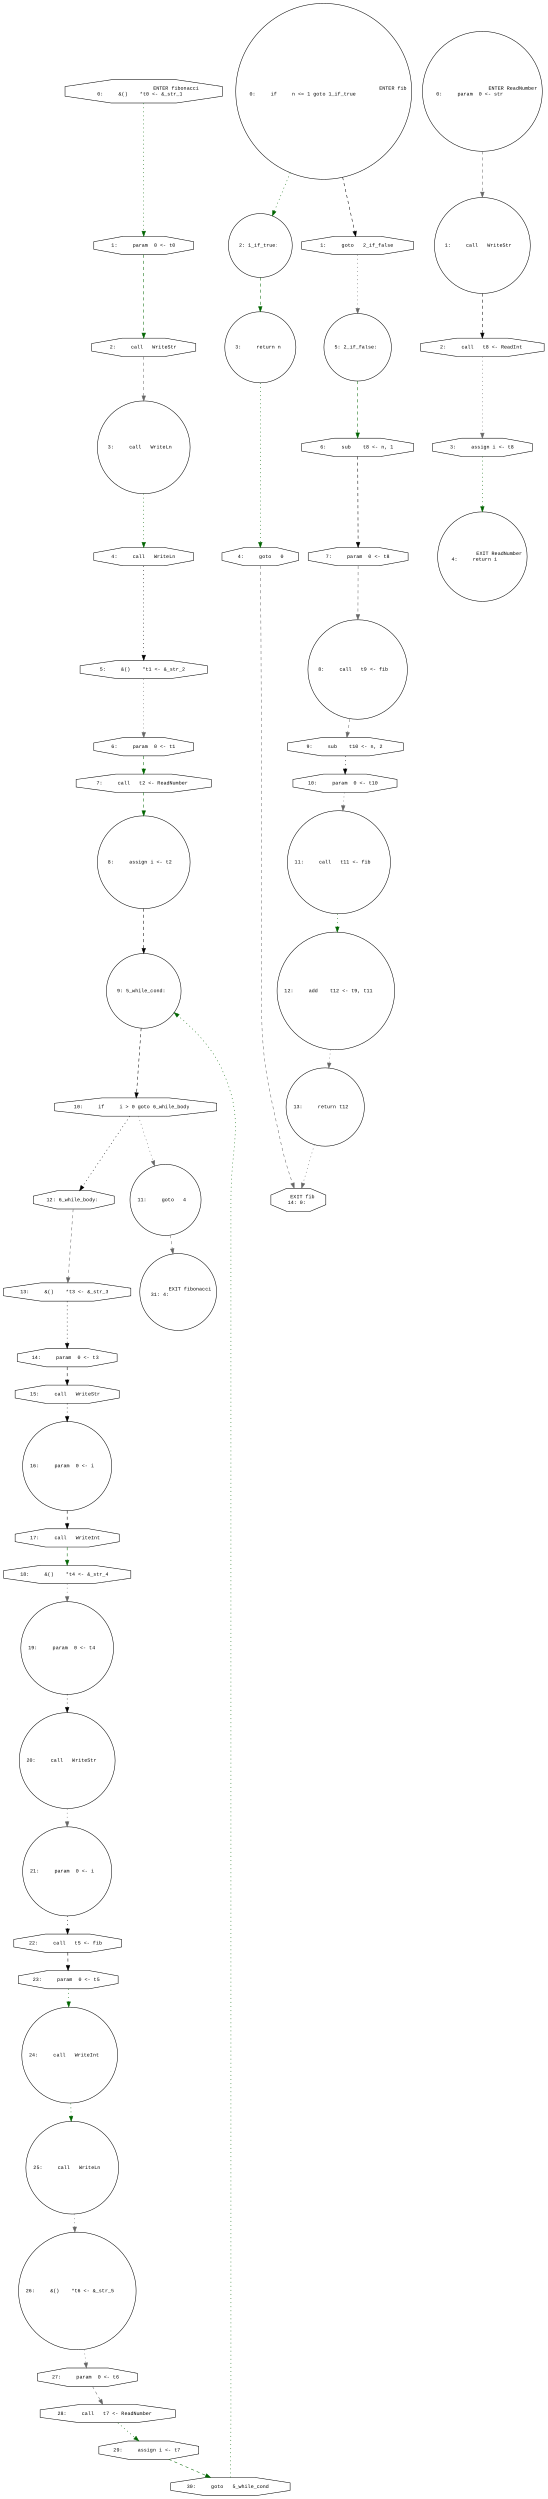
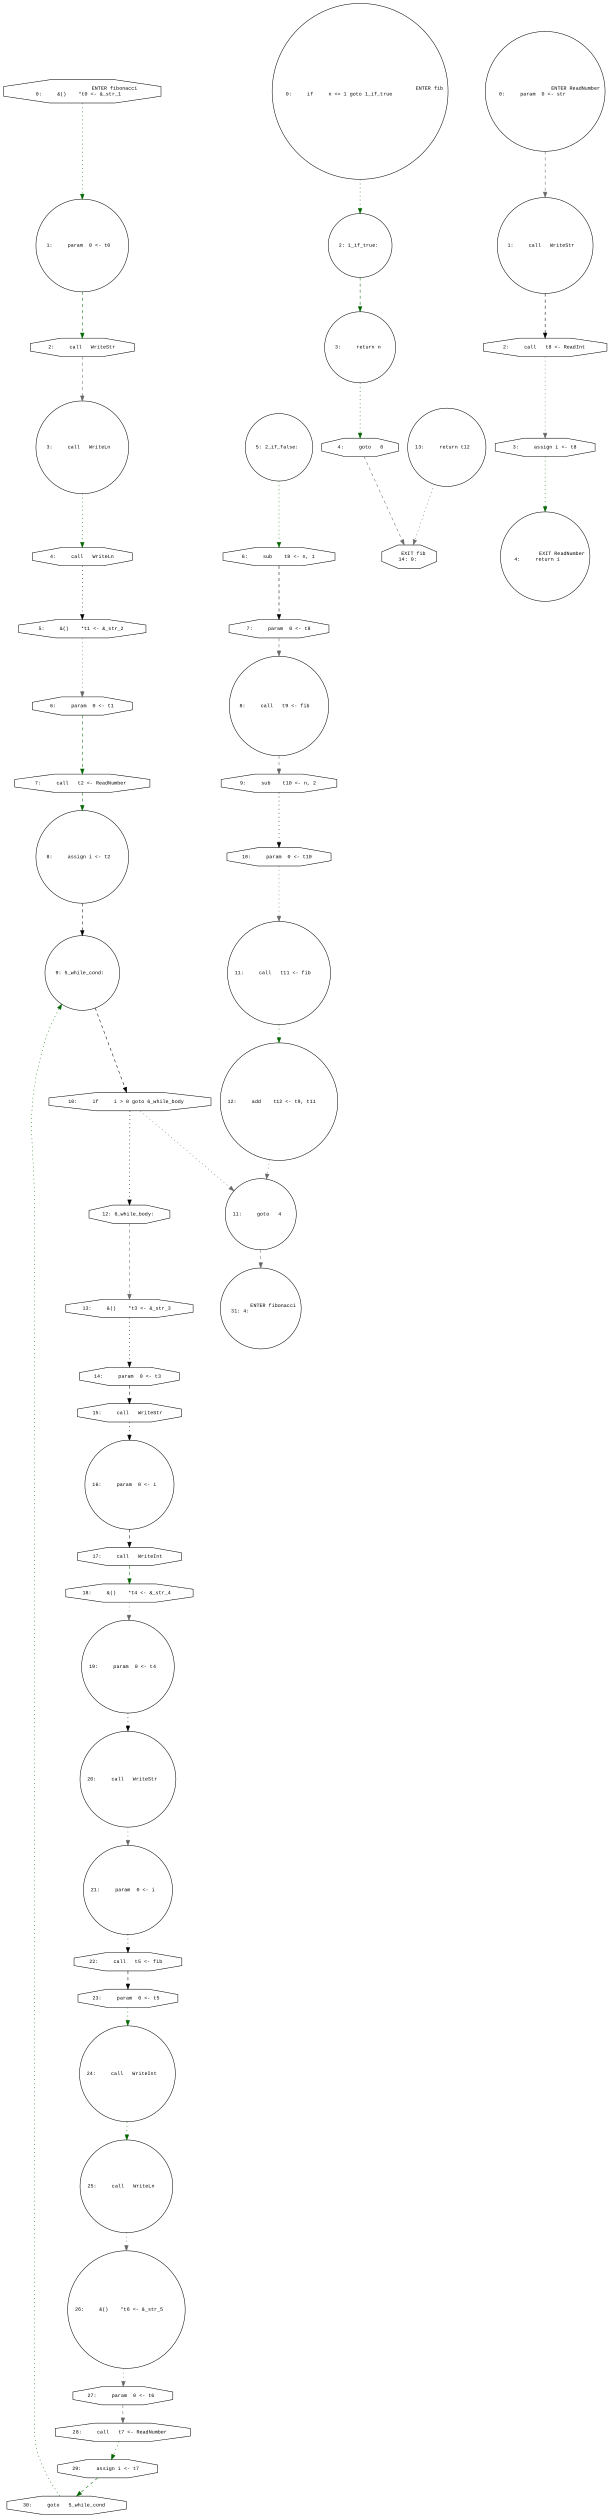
  digraph {
    fontname="Times New Roman"
    fontsize=10
    node [fontname="Courier New" fontsize=10 shape=octagon]
    edge [color=gray40 fontname="Times New Roman" fontsize=10 style=dotted]
    n1 [label=" ENTER fibonacci\r   0:     &()    *t0 <- &_str_1\l"]
-   n2 [label="  1:     param  0 <- t0\l"]
+   n2 [label="  1:     param  0 <- t0\l" shape=circle]
    n3 [label="  2:     call   WriteStr\l"]
    n4 [label="  3:     call   WriteLn\l" shape=circle]
    n5 [label="  4:     call   WriteLn\l"]
    n6 [label="  5:     &()    *t1 <- &_str_2\l"]
    n7 [label="  6:     param  0 <- t1\l"]
    n8 [label="  7:     call   t2 <- ReadNumber\l"]
    n9 [label="  8:     assign i <- t2\l" shape=circle]
    n10 [label="  9: 5_while_cond:\l" shape=circle]
    n11 [label=" 10:     if     i > 0 goto 6_while_body\l"]
    n12 [label=" 12: 6_while_body:\l"]
    n13 [label=" 11:     goto   4\l" shape=circle]
    n14 [label=" 13:     &()    *t3 <- &_str_3\l"]
-   n15 [label=" EXIT fibonacci\r  31: 4:\l" shape=circle]
+   n15 [label=" ENTER fibonacci\r  31: 4:\l" shape=circle]
    n16 [label=" 14:     param  0 <- t3\l"]
    n17 [label=" 15:     call   WriteStr\l"]
    n18 [label=" 16:     param  0 <- i\l" shape=circle]
    n19 [label=" 17:     call   WriteInt\l"]
    n20 [label=" 18:     &()    *t4 <- &_str_4\l"]
    n21 [label=" 19:     param  0 <- t4\l" shape=circle]
    n22 [label=" 20:     call   WriteStr\l" shape=circle]
    n23 [label=" 21:     param  0 <- i\l" shape=circle]
    n24 [label=" 22:     call   t5 <- fib\l"]
    n25 [label=" 23:     param  0 <- t5\l"]
    n26 [label=" 24:     call   WriteInt\l" shape=circle]
    n27 [label=" 25:     call   WriteLn\l" shape=circle]
    n28 [label=" 26:     &()    *t6 <- &_str_5\l" shape=circle]
    n29 [label=" 27:     param  0 <- t6\l"]
    n30 [label=" 28:     call   t7 <- ReadNumber\l"]
    n31 [label=" 29:     assign i <- t7\l"]
    n32 [label=" 30:     goto   5_while_cond\l"]
    n33 [label=" ENTER fib\r   0:     if     n <= 1 goto 1_if_true\l" shape=circle]
    n34 [label="  2: 1_if_true:\l" shape=circle]
-   n35 [label="  1:     goto   2_if_false\l"]
    n36 [label="  3:     return n\l" shape=circle]
    n37 [label="  5: 2_if_false:\l" shape=circle]
    n38 [label="  4:     goto   0\l"]
    n39 [label="  6:     sub    t8 <- n, 1\l"]
    n40 [label="  7:     param  0 <- t8\l"]
    n41 [label=" EXIT fib\r  14: 0:\l"]
    n42 [label="  8:     call   t9 <- fib\l" shape=circle]
    n43 [label="  9:     sub    t10 <- n, 2\l"]
    n44 [label=" 10:     param  0 <- t10\l"]
    n45 [label=" 11:     call   t11 <- fib\l" shape=circle]
    n46 [label=" 12:     add    t12 <- t9, t11\l" shape=circle]
    n47 [label=" 13:     return t12\l" shape=circle]
    n48 [label=" ENTER ReadNumber\r   0:     param  0 <- str\l" shape=circle]
    n49 [label="  1:     call   WriteStr\l" shape=circle]
    n50 [label="  2:     call   t8 <- ReadInt\l"]
    n51 [label="  3:     assign i <- t8\l"]
    n52 [label=" EXIT ReadNumber\r   4:     return i\l" shape=circle]
    n1 -> n2 [color=darkgreen]
    n2 -> n3 [color=darkgreen style=dashed]
    n3 -> n4 [style=dashed]
    n4 -> n5 [color=darkgreen]
    n5 -> n6 [color=black]
    n6 -> n7
    n7 -> n8 [color=darkgreen style=dashed]
    n8 -> n9 [color=darkgreen style=dashed]
    n9 -> n10 [color=black style=dashed]
    n10 -> n11 [color=black style=dashed]
    n11 -> n12 [color=black]
    n11 -> n13
    n12 -> n14 [style=dashed]
    n13 -> n15 [style=dashed]
    n14 -> n16 [color=black]
    n16 -> n17 [color=black style=dashed]
    n17 -> n18 [color=black]
    n18 -> n19 [color=black style=dashed]
    n19 -> n20 [color=darkgreen style=dashed]
    n20 -> n21
    n21 -> n22 [color=black]
    n22 -> n23
    n23 -> n24 [color=black]
    n24 -> n25 [color=black style=dashed]
    n25 -> n26 [color=darkgreen]
    n26 -> n27 [color=darkgreen]
    n27 -> n28
    n28 -> n29
    n29 -> n30 [style=dashed]
    n30 -> n31 [color=darkgreen]
    n31 -> n32 [color=darkgreen style=dashed]
    n32 -> n10 [color=darkgreen]
    n33 -> n34 [color=darkgreen]
-   n33 -> n35 [color=black style=dashed]
    n34 -> n36 [color=darkgreen style=dashed]
-   n35 -> n37
    n36 -> n38 [color=darkgreen]
-   n37 -> n39 [color=darkgreen style=dashed]
+   n37 -> n39 [color=darkgreen]
    n38 -> n41 [style=dashed]
    n39 -> n40 [color=black style=dashed]
    n40 -> n42 [style=dashed]
    n42 -> n43 [style=dashed]
    n43 -> n44 [color=black]
    n44 -> n45
    n45 -> n46 [color=darkgreen]
-   n46 -> n47
+   n46 -> n13
    n47 -> n41
    n48 -> n49 [style=dashed]
    n49 -> n50 [color=black style=dashed]
    n50 -> n51
    n51 -> n52 [color=darkgreen]
  }
